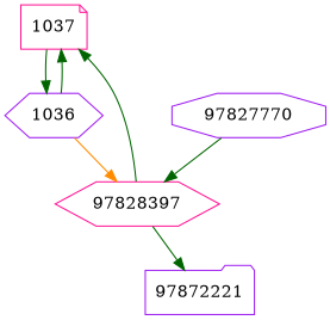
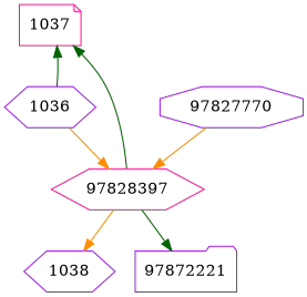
  strict digraph {
    node [color=purple shape=hexagon]
    edge [color=darkgreen]
    1037 [color=deeppink shape=note]
    1036
    97828397 [color=deeppink]
+   1038
    97872221 [shape=folder]
    97827770 [shape=octagon]
-   1037 -> 1036
    1036 -> 1037
    1036 -> 97828397 [color=darkorange]
    97828397 -> 1037
+   97828397 -> 1038 [color=darkorange]
    97828397 -> 97872221
-   97827770 -> 97828397
+   97827770 -> 97828397 [color=darkorange]
  }
